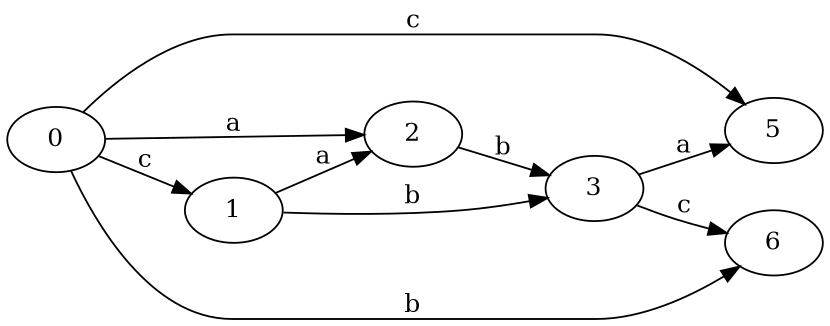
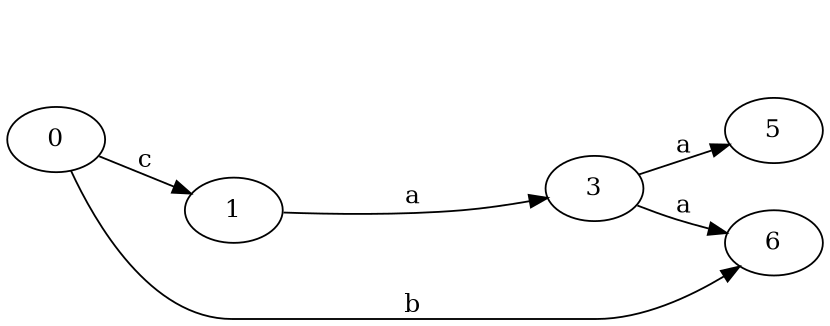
  strict digraph {
    rankdir=LR
    1
-   2
    3
    5
    6
    0
-   1 -> 2 [label=a]
-   1 -> 3 [label=b]
-   2 -> 3 [label=b]
+   1 -> 3 [label=a]
    3 -> 5 [label=a]
-   3 -> 6 [label=c]
+   3 -> 6 [label=a]
    0 -> 1 [label=c]
-   0 -> 2 [label=a]
-   0 -> 5 [label=c]
    0 -> 6 [label=b]
  }
